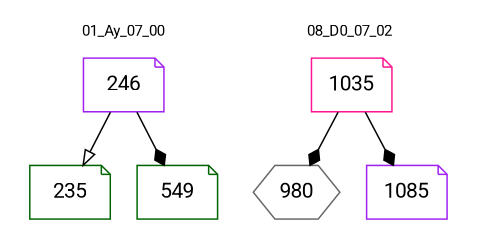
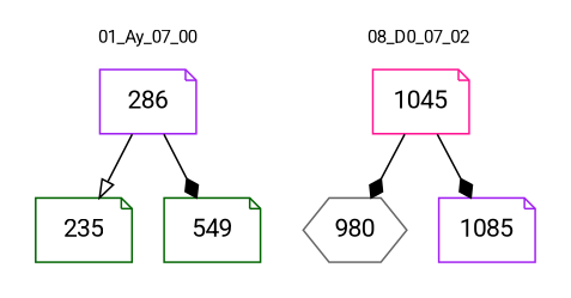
  digraph {
    fontname=Roboto
    node [color=purple fontname=Roboto shape=note]
    edge [arrowhead=diamond color=black fontname=Roboto]
-   n1 [label=246]
+   n1 [label=286]
    n2 [color=darkgreen label=235]
    n3 [color=darkgreen label=549]
-   n4 [color=deeppink label=1035]
+   n4 [color=deeppink label=1045]
    n5 [color=gray40 label=980 shape=hexagon]
    n6 [label=1085]
    subgraph cluster_1 {
      color=white
      fontsize=10
      label="01_Ay_07_00"
      n1
      n2
      n3
    }
    subgraph cluster_2 {
      color=white
      fontsize=10
      label="08_D0_07_02"
      n4
      n5
      n6
    }
    n1 -> n2 [arrowhead=onormal]
    n1 -> n3
    n4 -> n5
    n4 -> n6
  }
